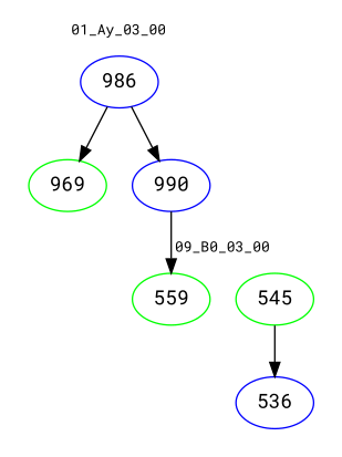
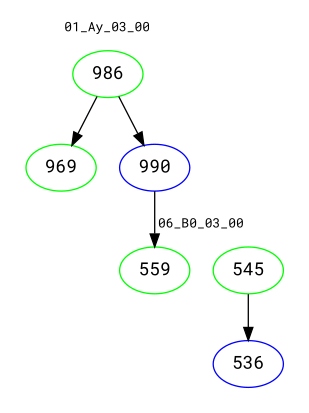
  digraph {
    fontname="Roboto Mono"
    node [color=green fontname="Roboto Mono"]
    edge [color=black fontname="Roboto Mono"]
-   n1 [color=blue label=986]
+   n1 [label=986]
    n2 [label=969]
    n3 [color=blue label=990]
    n4 [label=545]
    n5 [color=blue label=536]
    n6 [label=559]
    subgraph cluster_1 {
      color=white
      fontsize=10
      label="01_Ay_03_00"
      n1
      n2
      n3
    }
    subgraph cluster_2 {
      color=white
      fontsize=10
-     label="09_B0_03_00"
+     label="06_B0_03_00"
      n4
      n5
      n6
    }
    n1 -> n2
    n1 -> n3
    n3 -> n6
    n4 -> n5
  }
